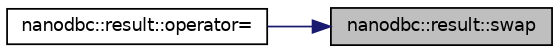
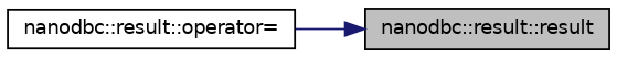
  digraph {
    rankdir=RL
    node [color=black fontname=Helvetica fontsize=10 shape=record style=filled]
-   n1 [fillcolor=grey75 fontcolor=black height=0.2 label="nanodbc::result::swap" width=0.4]
+   n1 [fillcolor=grey75 fontcolor=black height=0.2 label="nanodbc::result::result" width=0.4]
    n2 [fillcolor=white height=0.2 label="nanodbc::result::operator=" width=0.4]
    n1 -> n2 [color=midnightblue dir=back fontname=Helvetica fontsize=10 labelfontname=Helvetica labelfontsize=10 style=solid]
  }
